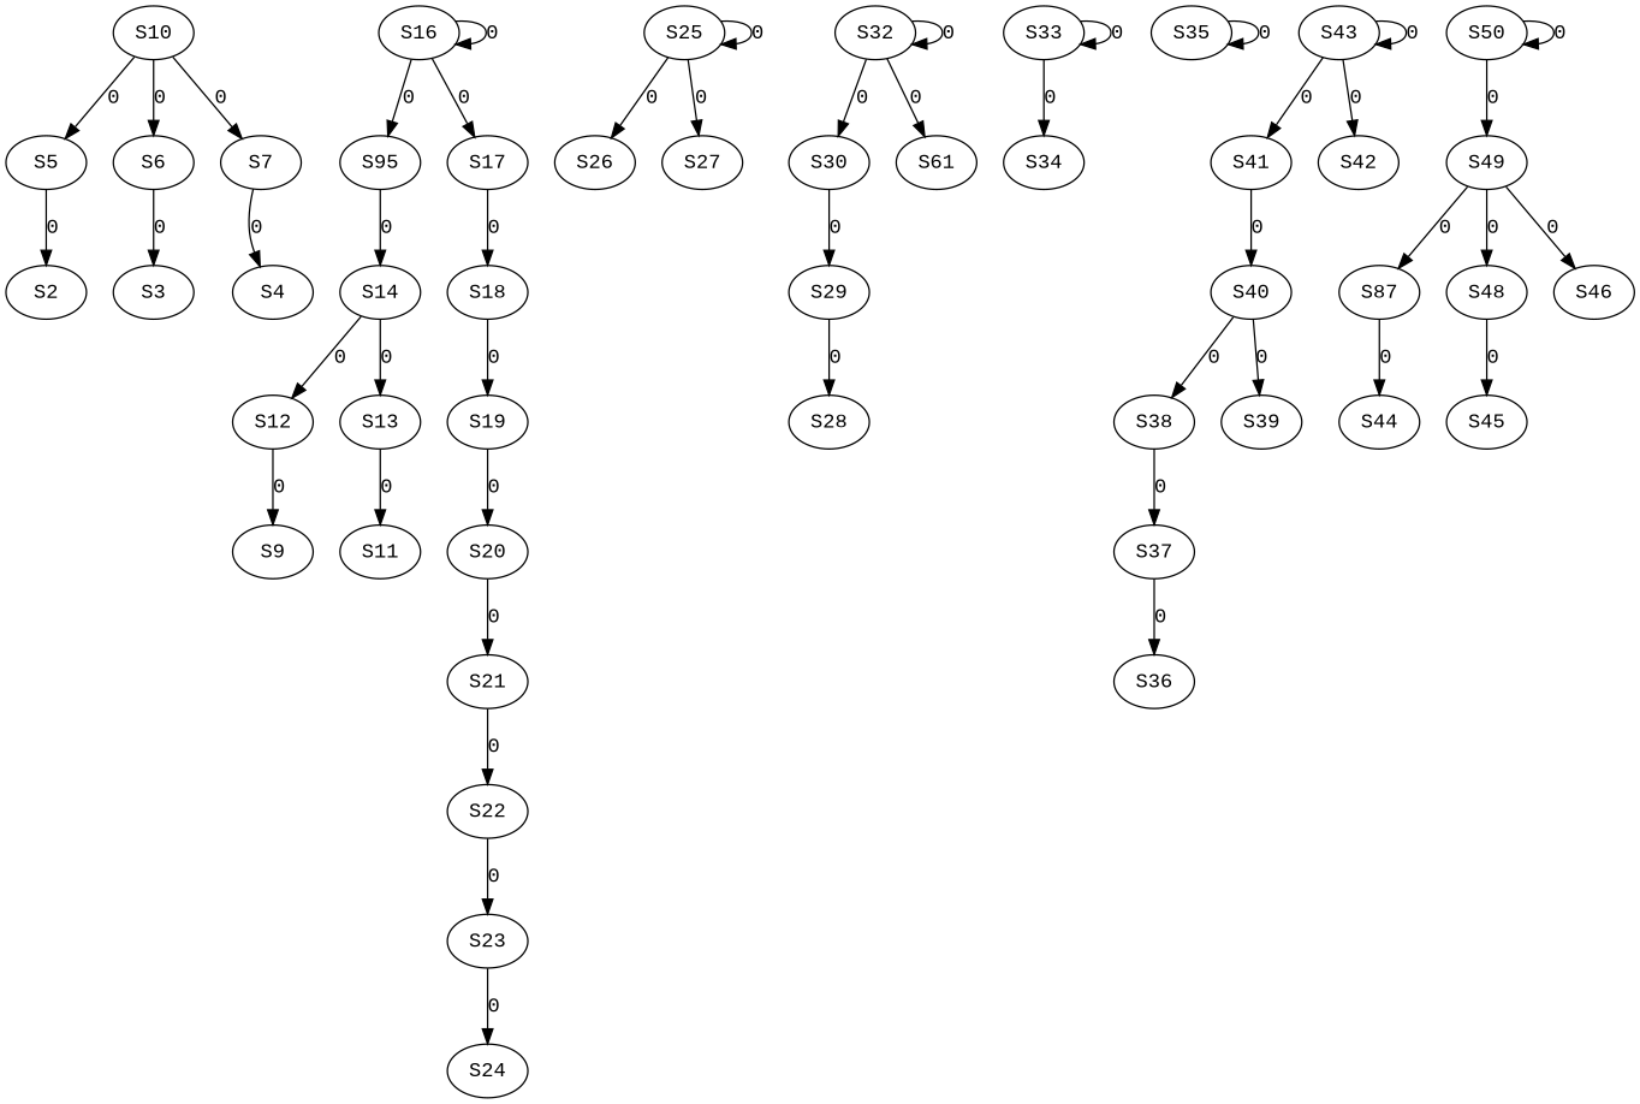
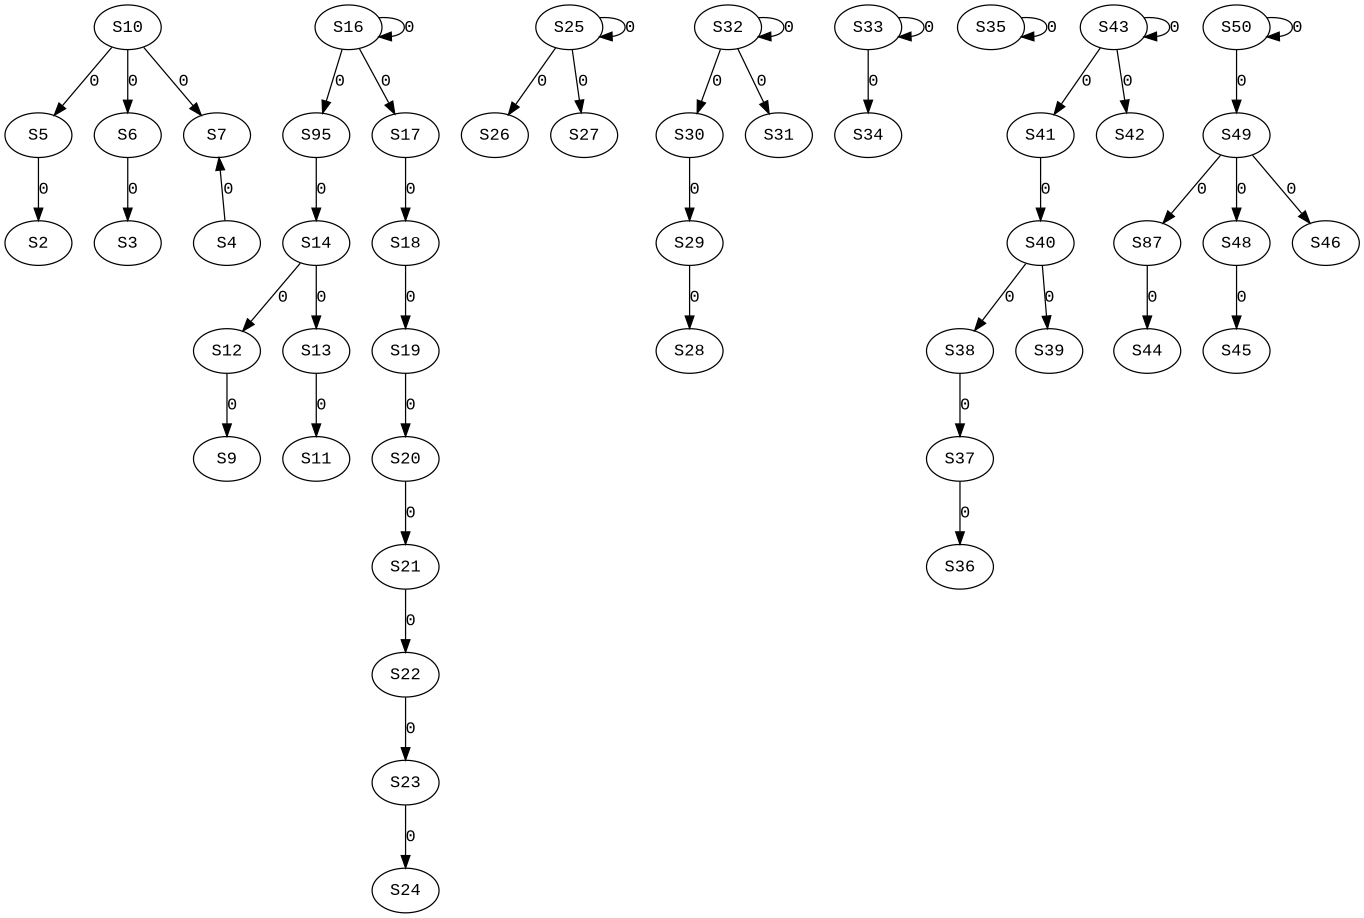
  strict digraph {
    fontname="Liberation Mono"
    node [fontname="Liberation Mono"]
    edge [fontname="Liberation Mono"]
    S5
    S2
    S6
    S3
    S7
    S4
    S10
    S12
    S9
    S13
    S11
    S14
    n13 [label=S95]
    S16
    S17
    S18
    S19
    S20
    S21
    S22
    S23
    S24
    S25
    S26
    S27
    S29
    S28
    S30
    S32
-   S31 [label=S61]
+   S31
    S33
    S34
    S35
    S37
    S36
    S38
    S40
    S39
    S41
    S43
    S42
    n42 [label=S87]
    S44
    S48
    S45
    S49
    S46
    S50
    S5 -> S2 [label=0]
    S6 -> S3 [label=0]
-   S7 -> S4 [label=0]
+   S4 -> S7 [label=0]
    S10 -> S5 [label=0]
    S10 -> S6 [label=0]
    S10 -> S7 [label=0]
    S12 -> S9 [label=0]
    S13 -> S11 [label=0]
    S14 -> S12 [label=0]
    S14 -> S13 [label=0]
    n13 -> S14 [label=0]
    S16 -> n13 [label=0]
    S16 -> S16 [label=0]
    S16 -> S17 [label=0]
    S17 -> S18 [label=0]
    S18 -> S19 [label=0]
    S19 -> S20 [label=0]
    S20 -> S21 [label=0]
    S21 -> S22 [label=0]
    S22 -> S23 [label=0]
    S23 -> S24 [label=0]
    S25 -> S25 [label=0]
    S25 -> S26 [label=0]
    S25 -> S27 [label=0]
    S29 -> S28 [label=0]
    S30 -> S29 [label=0]
    S32 -> S30 [label=0]
    S32 -> S32 [label=0]
    S32 -> S31 [label=0]
    S33 -> S33 [label=0]
    S33 -> S34 [label=0]
    S35 -> S35 [label=0]
    S37 -> S36 [label=0]
    S38 -> S37 [label=0]
    S40 -> S38 [label=0]
    S40 -> S39 [label=0]
    S41 -> S40 [label=0]
    S43 -> S41 [label=0]
    S43 -> S43 [label=0]
    S43 -> S42 [label=0]
    n42 -> S44 [label=0]
    S48 -> S45 [label=0]
    S49 -> n42 [label=0]
    S49 -> S48 [label=0]
    S49 -> S46 [label=0]
    S50 -> S49 [label=0]
    S50 -> S50 [label=0]
  }
